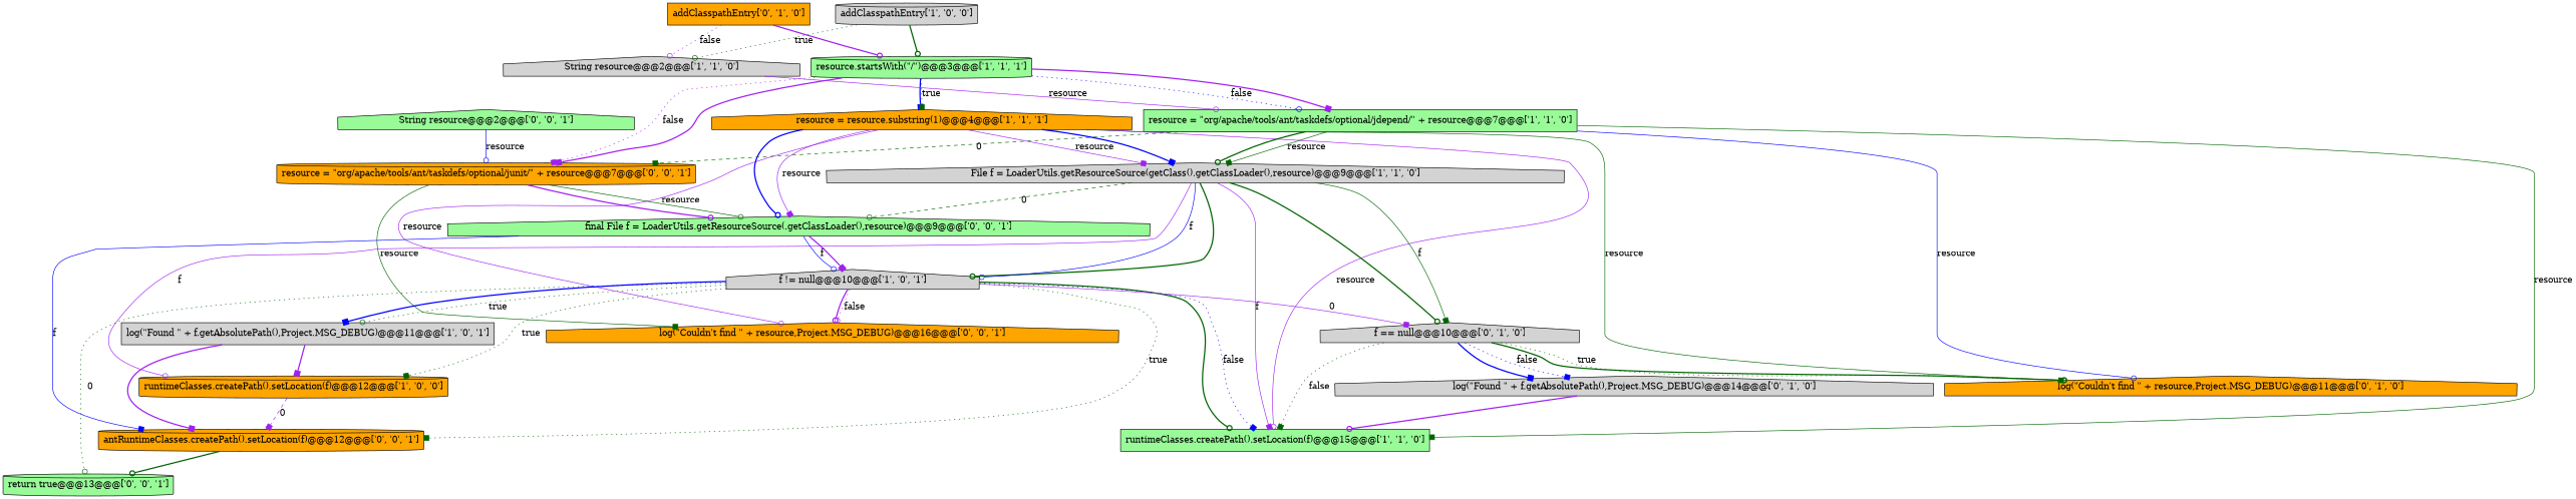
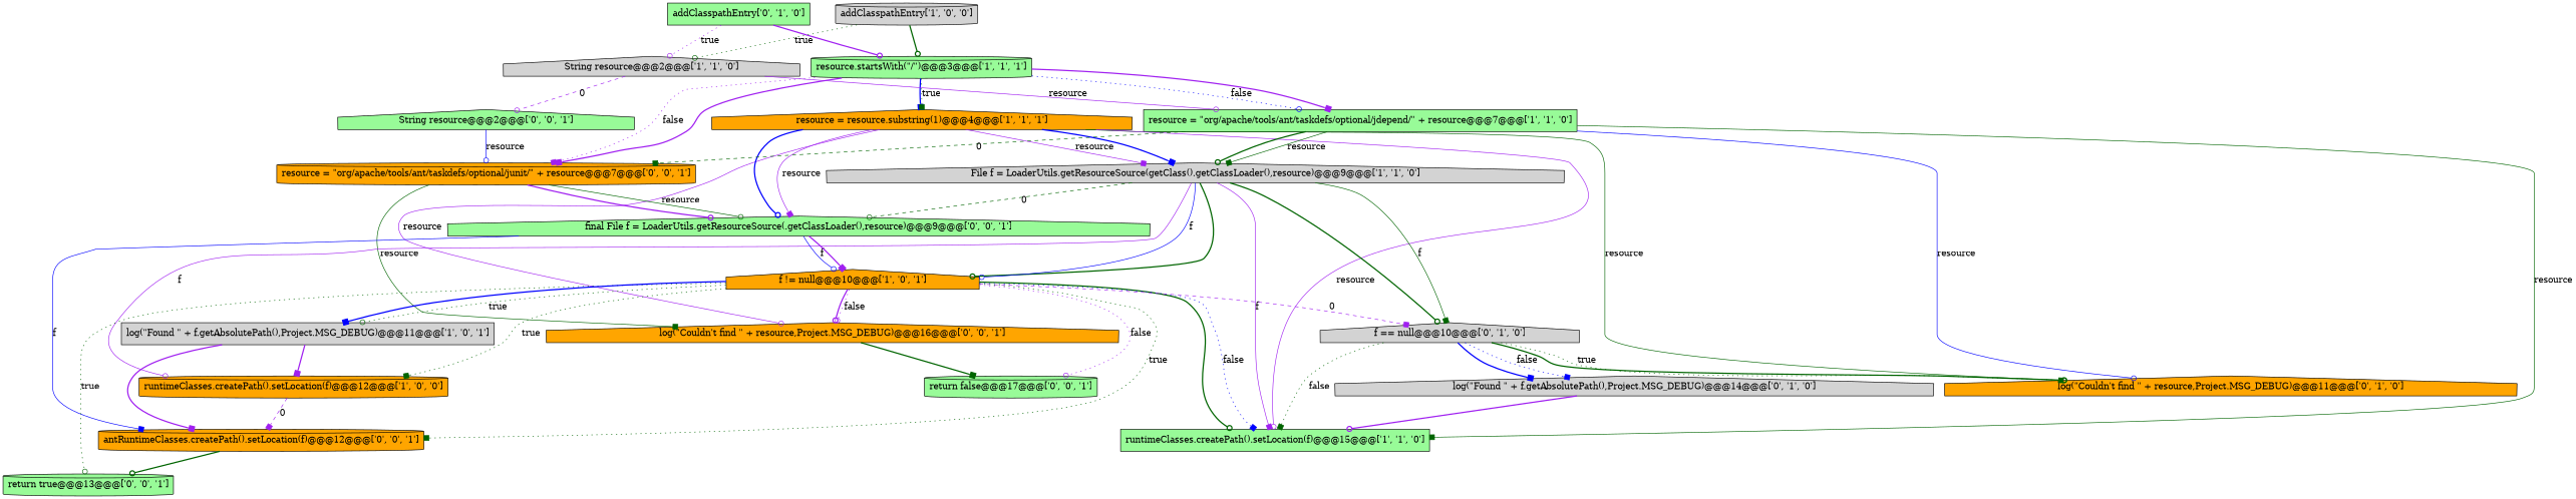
  digraph {
    node [fillcolor=orange shape=house style=filled]
    edge [arrowhead=odot color=darkgreen style=bold]
    n1 [label="log(\"Couldn't find \" + resource,Project.MSG_DEBUG)@@@16@@@['0', '0', '1']"]
+   n2 [fillcolor=palegreen label="return false@@@17@@@['0', '0', '1']" shape=cylinder]
    n3 [fillcolor=palegreen label="resource.startsWith(\"/\")@@@3@@@['1', '1', '1']" shape=cylinder]
    n4 [label="resource = resource.substring(1)@@@4@@@['1', '1', '1']"]
    n5 [label="resource = \"org/apache/tools/ant/taskdefs/optional/junit/\" + resource@@@7@@@['0', '0', '1']" shape=cylinder]
    n6 [fillcolor=palegreen label="resource = \"org/apache/tools/ant/taskdefs/optional/jdepend/\" + resource@@@7@@@['1', '1', '0']" shape=box]
    n7 [label="log(\"Couldn't find \" + resource,Project.MSG_DEBUG)@@@11@@@['0', '1', '0']"]
    n8 [fillcolor=palegreen label="runtimeClasses.createPath().setLocation(f)@@@15@@@['1', '1', '0']" shape=box]
    n9 [fillcolor=lightgrey label="File f = LoaderUtils.getResourceSource(getClass().getClassLoader(),resource)@@@9@@@['1', '1', '0']"]
    n10 [fillcolor=palegreen label="final File f = LoaderUtils.getResourceSource(.getClassLoader(),resource)@@@9@@@['0', '0', '1']"]
-   n11 [label="addClasspathEntry['0', '1', '0']" shape=box]
+   n11 [fillcolor=palegreen label="addClasspathEntry['0', '1', '0']" shape=box]
    n12 [fillcolor=lightgrey label="String resource@@@2@@@['1', '1', '0']"]
    n13 [fillcolor=palegreen label="String resource@@@2@@@['0', '0', '1']"]
-   n14 [fillcolor=lightgrey label="f != null@@@10@@@['1', '0', '1']"]
+   n14 [label="f != null@@@10@@@['1', '0', '1']"]
    n15 [label="runtimeClasses.createPath().setLocation(f)@@@12@@@['1', '0', '0']" shape=cylinder]
    n16 [fillcolor=lightgrey label="f == null@@@10@@@['0', '1', '0']"]
    n17 [label="antRuntimeClasses.createPath().setLocation(f)@@@12@@@['0', '0', '1']" shape=cylinder]
    n18 [fillcolor=palegreen label="return true@@@13@@@['0', '0', '1']" shape=cylinder]
    n19 [fillcolor=lightgrey label="addClasspathEntry['1', '0', '0']" shape=cylinder]
    n20 [fillcolor=lightgrey label="log(\"Found \" + f.getAbsolutePath(),Project.MSG_DEBUG)@@@11@@@['1', '0', '1']" shape=box]
    n21 [fillcolor=lightgrey label="log(\"Found \" + f.getAbsolutePath(),Project.MSG_DEBUG)@@@14@@@['0', '1', '0']"]
+   n1 -> n2 [arrowhead=box]
    n3 -> n4 [arrowhead=box color=blue]
    n3 -> n4 [arrowhead=box label=true style=dotted]
    n3 -> n5 [arrowhead=box color=purple label=false style=dotted]
    n3 -> n5 [arrowhead=box color=purple]
    n3 -> n6 [color=blue label=false style=dotted]
    n3 -> n6 [arrowhead=box color=purple]
    n4 -> n1 [color=purple label=resource style=solid]
    n4 -> n7 [arrowhead=box label=resource style=solid]
    n4 -> n8 [color=purple label=resource style=solid]
    n4 -> n9 [arrowhead=box color=purple label=resource style=solid]
    n4 -> n9 [arrowhead=box color=blue]
    n4 -> n10 [color=blue]
    n4 -> n10 [arrowhead=box color=purple label=resource style=solid]
    n5 -> n1 [arrowhead=box label=resource style=solid]
    n5 -> n10 [label=resource style=solid]
    n5 -> n10 [color=purple]
    n6 -> n5 [arrowhead=box label=0 style=dashed]
    n6 -> n7 [color=blue label=resource style=solid]
    n6 -> n8 [arrowhead=box label=resource style=solid]
    n6 -> n9 [arrowhead=box label=resource style=solid]
    n6 -> n9
    n9 -> n8 [arrowhead=box color=purple label=f style=solid]
    n9 -> n10 [label=0 style=dashed]
    n9 -> n14
    n9 -> n14 [color=blue label=f style=solid]
    n9 -> n15 [color=purple label=f style=solid]
    n9 -> n16 [arrowhead=box label=f style=solid]
    n9 -> n16
    n10 -> n14 [color=blue label=f style=solid]
    n10 -> n14 [arrowhead=box color=purple]
    n10 -> n17 [arrowhead=box color=blue label=f style=solid]
    n11 -> n3 [color=purple]
-   n11 -> n12 [color=purple label=false style=dotted]
+   n11 -> n12 [color=purple label=true style=dotted]
    n12 -> n6 [color=purple label=resource style=solid]
+   n12 -> n13 [color=purple label=0 style=dashed]
    n13 -> n5 [color=blue label=resource style=solid]
    n14 -> n1 [color=purple label=false style=dotted]
    n14 -> n1 [color=purple]
+   n14 -> n2 [color=purple label=false style=dotted]
    n14 -> n8
    n14 -> n8 [arrowhead=box color=blue label=false style=dotted]
    n14 -> n15 [arrowhead=box label=true style=dotted]
-   n14 -> n16 [arrowhead=box color=purple label=0 style=solid]
+   n14 -> n16 [arrowhead=box color=purple label=0 style=dashed]
    n14 -> n17 [arrowhead=box label=true style=dotted]
-   n14 -> n18 [label=0 style=dotted]
+   n14 -> n18 [label=true style=dotted]
    n14 -> n20 [arrowhead=box color=blue]
    n14 -> n20 [label=true style=dotted]
    n15 -> n17 [arrowhead=box color=purple label=0 style=dashed]
    n16 -> n7
    n16 -> n7 [label=true style=dotted]
    n16 -> n8 [arrowhead=box label=false style=dotted]
    n16 -> n21 [arrowhead=box color=blue]
    n16 -> n21 [arrowhead=box color=blue label=false style=dotted]
    n17 -> n18
    n19 -> n3
    n19 -> n12 [label=true style=dotted]
    n20 -> n15 [arrowhead=box color=purple]
    n20 -> n17 [arrowhead=box color=purple]
    n21 -> n8 [color=purple]
  }
